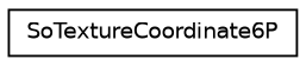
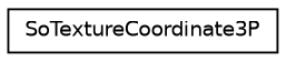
  digraph {
    rankdir=LR
-   n1 [color=black fillcolor=white fontname=Helvetica fontsize=10 height=0.2 label=SoTextureCoordinate6P shape=record style=filled width=0.4]
+   n1 [color=black fillcolor=white fontname=Helvetica fontsize=10 height=0.2 label=SoTextureCoordinate3P shape=record style=filled width=0.4]
  }
